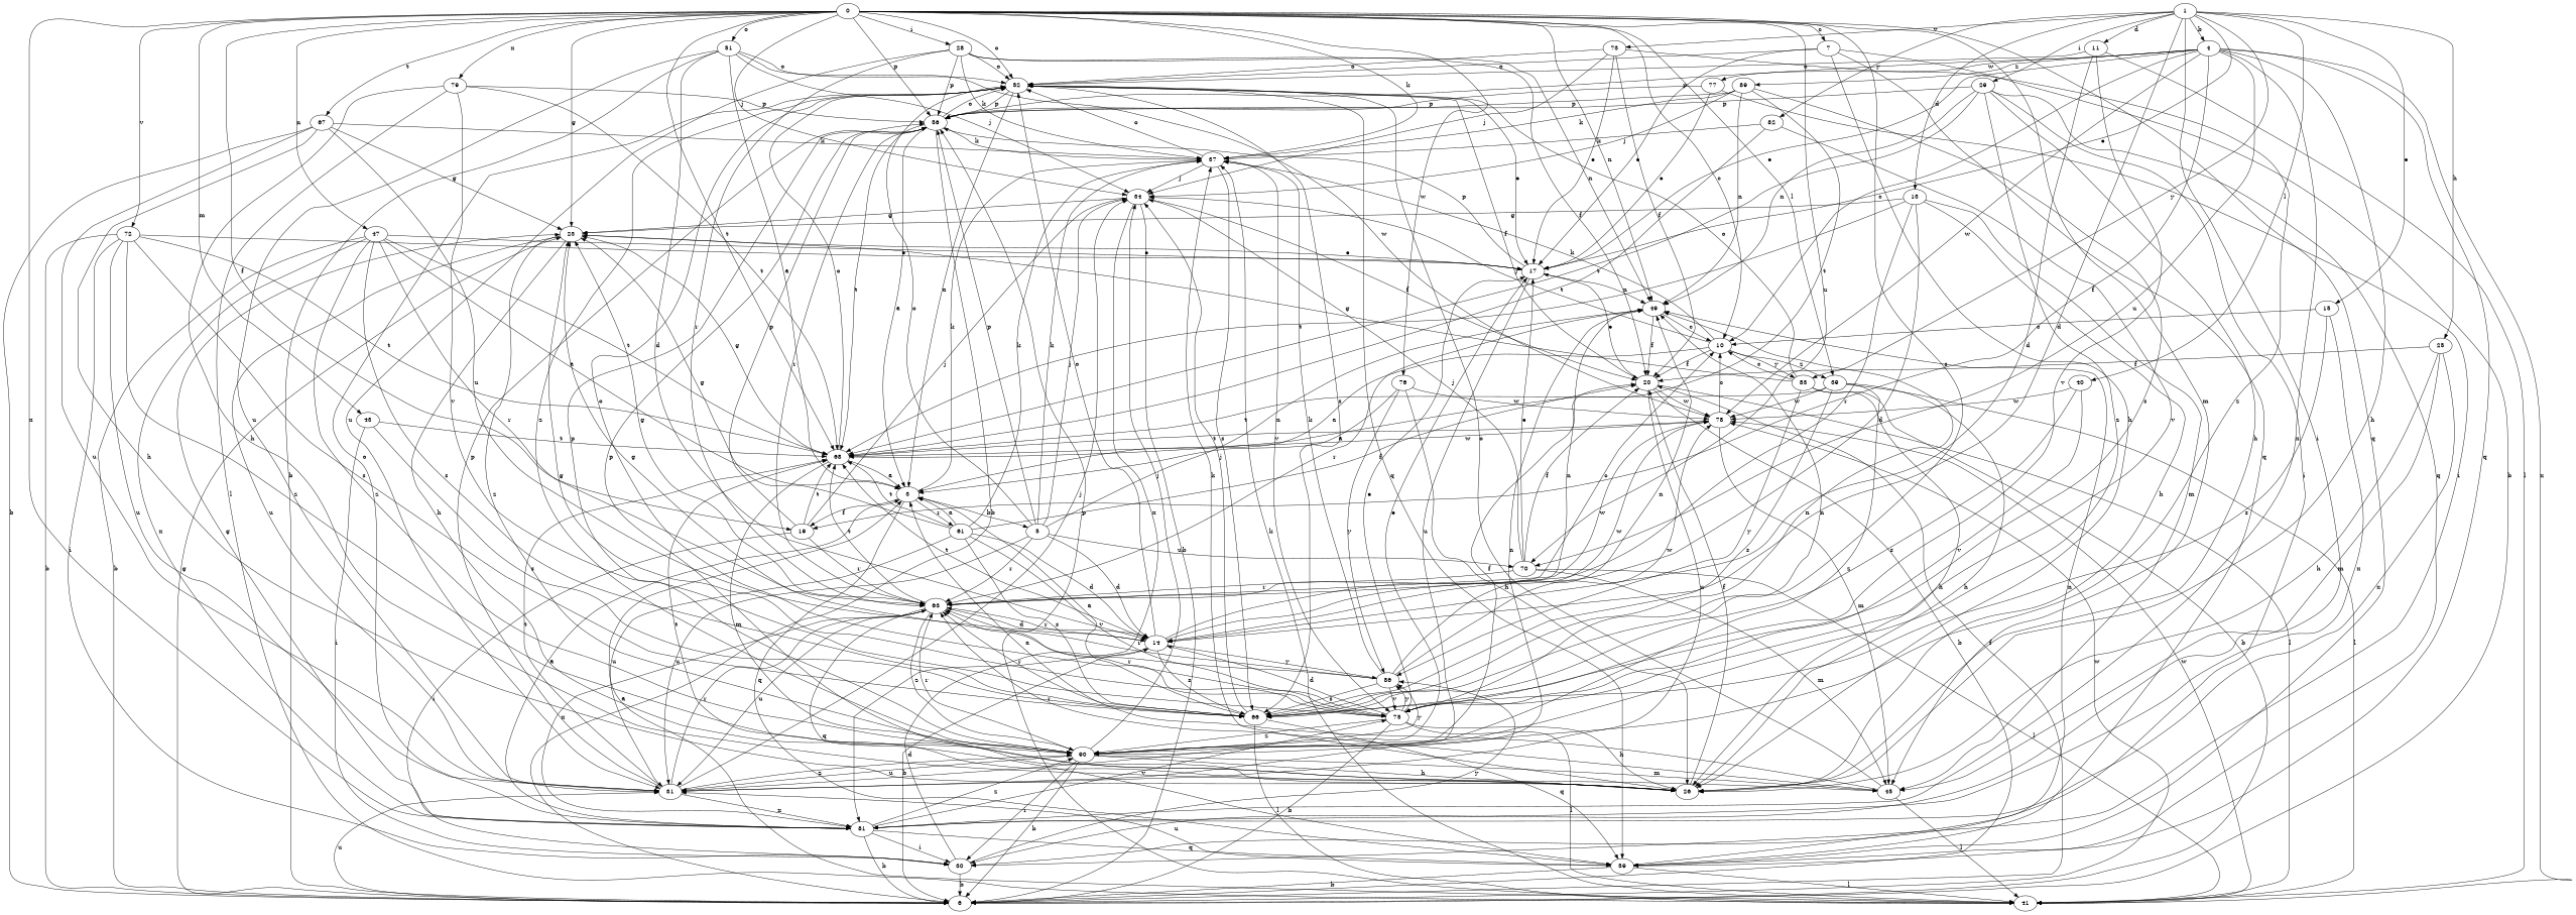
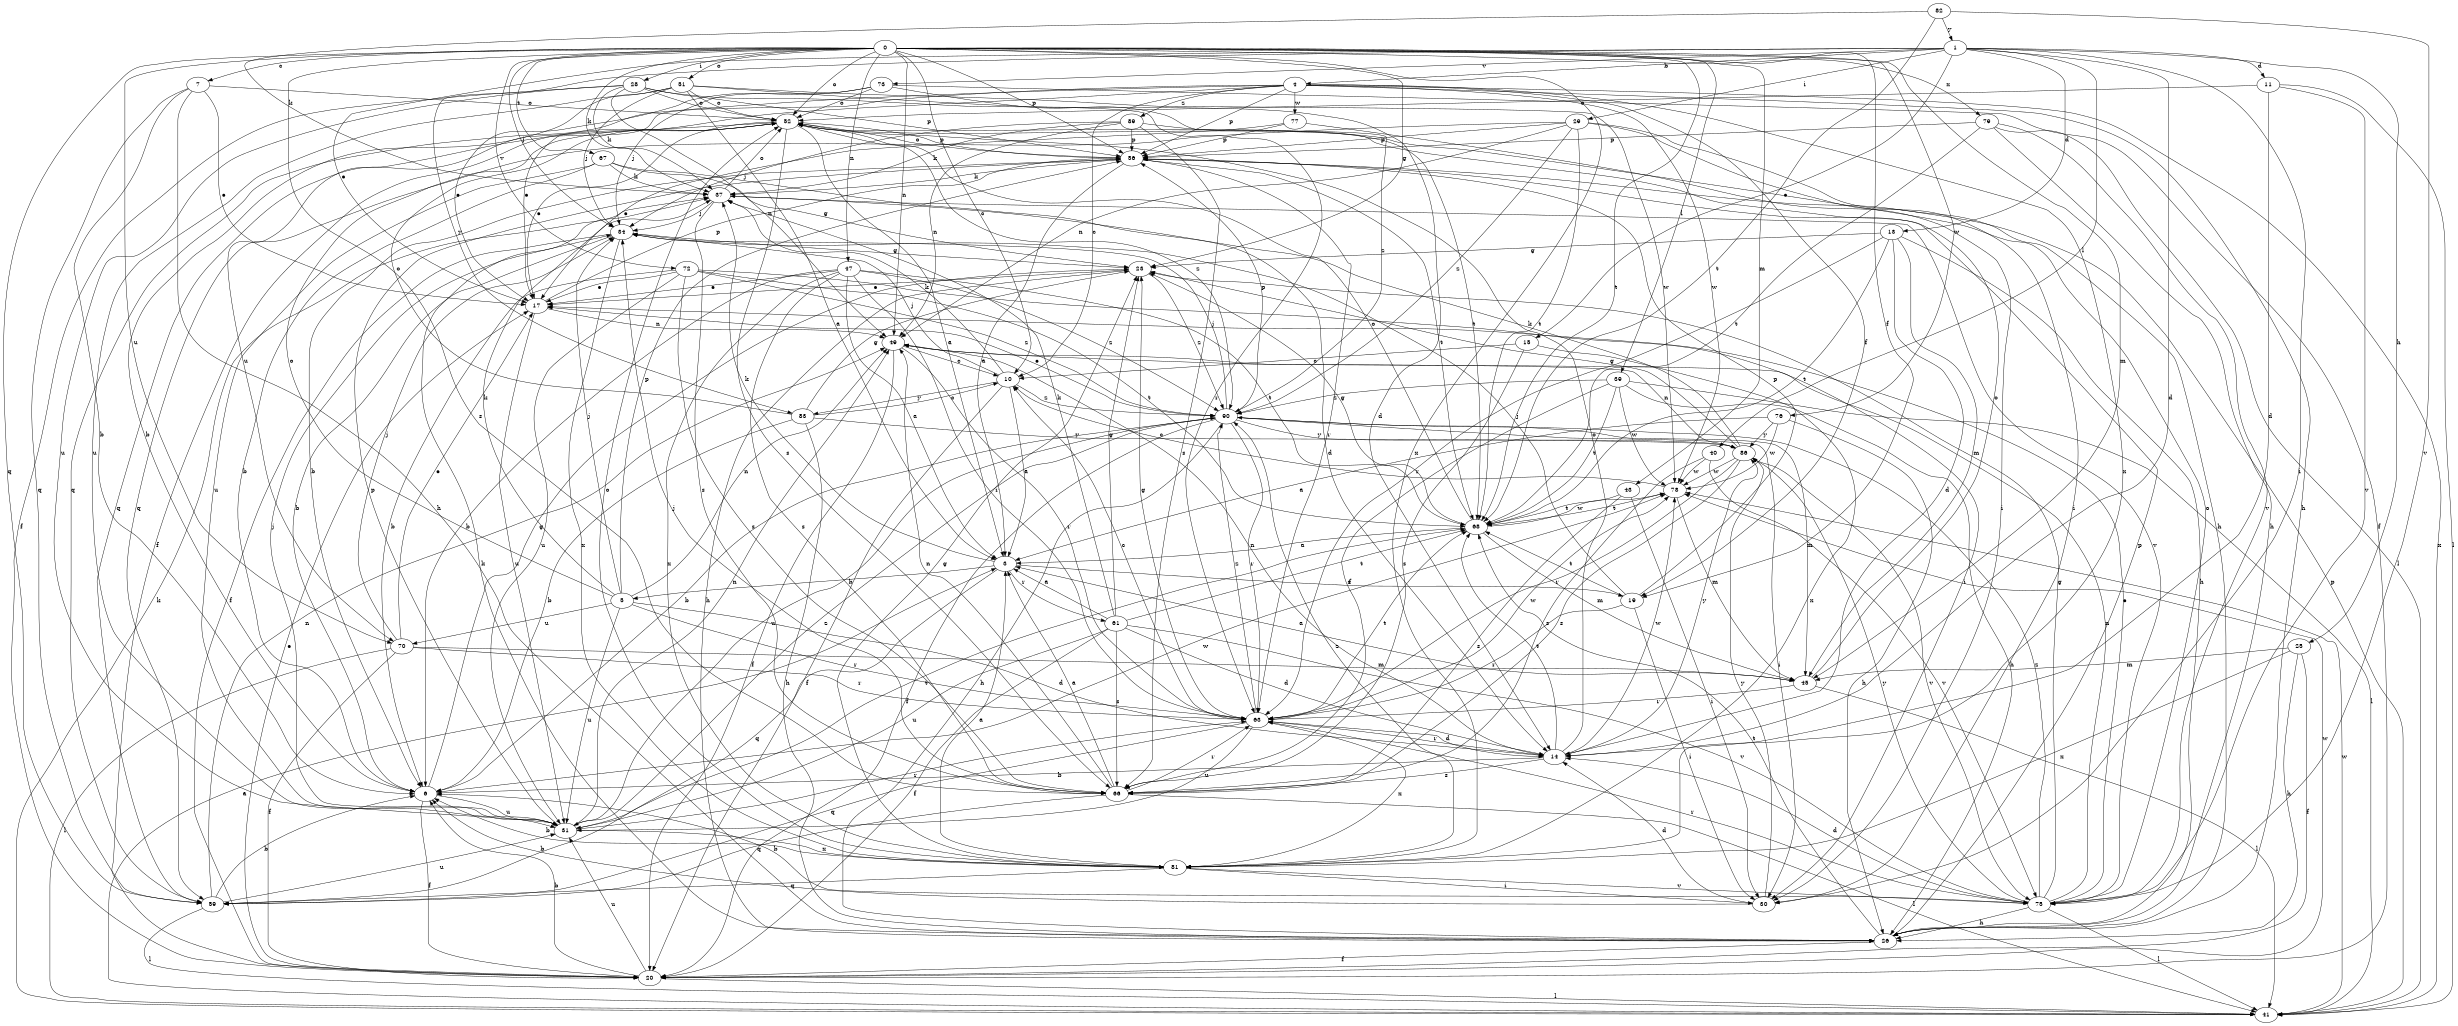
  strict digraph {
    0
    7
    10
    19
    23
    28
    34
    37
    39
    43
    45
    47
    49
    51
    52
    56
    59
    66
    67
    68
    70
    72
    76
    79
    81
    17
    26
    6
    83
    3
    20
    90
    30
    63
    n35 [label=31]
    75
    41
    78
    14
    86
    1
    4
    11
    13
    15
    25
    29
    40
    73
    82
    77
    89
    5
    61
    0 -> 7 [label=c]
    0 -> 10 [label=c]
    0 -> 19 [label=f]
    0 -> 23 [label=g]
    0 -> 28 [label=i]
    0 -> 34 [label=j]
    0 -> 37 [label=k]
    0 -> 39 [label=l]
    0 -> 43 [label=m]
    0 -> 45 [label=m]
    0 -> 47 [label=n]
    0 -> 49 [label=n]
    0 -> 51 [label=o]
    0 -> 52 [label=o]
    0 -> 56 [label=p]
    0 -> 59 [label=q]
    0 -> 66 [label=s]
    0 -> 67 [label=t]
    0 -> 68 [label=t]
    0 -> 70 [label=u]
    0 -> 72 [label=v]
    0 -> 76 [label=w]
    0 -> 79 [label=x]
    0 -> 81 [label=x]
    7 -> 52 [label=o]
    7 -> 59 [label=q]
    7 -> 17 [label=e]
    7 -> 26 [label=h]
    7 -> 6 [label=b]
    10 -> 34 [label=j]
    10 -> 37 [label=k]
    10 -> 83 [label=y]
    10 -> 3 [label=a]
    10 -> 20 [label=f]
-   10 -> 39 [label=z]
+   10 -> 90 [label=z]
    19 -> 34 [label=j]
    19 -> 56 [label=p]
    19 -> 68 [label=t]
    19 -> 30 [label=i]
    19 -> 63 [label=r]
    23 -> 17 [label=e]
    23 -> 26 [label=h]
    23 -> 90 [label=z]
-   23 -> n35 [label=u]
    28 -> 37 [label=k]
    28 -> 49 [label=n]
    28 -> 52 [label=o]
    28 -> 56 [label=p]
    28 -> 20 [label=f]
    28 -> 63 [label=r]
    28 -> n35 [label=u]
    34 -> 23 [label=g]
    34 -> 81 [label=x]
    34 -> 6 [label=b]
    34 -> 20 [label=f]
    37 -> 34 [label=j]
    37 -> 52 [label=o]
    37 -> 66 [label=s]
    37 -> 75 [label=v]
    39 -> 66 [label=s]
    39 -> 68 [label=t]
    39 -> 26 [label=h]
    39 -> 90 [label=z]
    39 -> 41 [label=l]
    39 -> 78 [label=w]
    43 -> 66 [label=s]
    43 -> 68 [label=t]
    43 -> 30 [label=i]
    45 -> 52 [label=o]
    45 -> 3 [label=a]
    45 -> 63 [label=r]
    45 -> 41 [label=l]
    47 -> 66 [label=s]
    47 -> 68 [label=t]
    47 -> 81 [label=x]
    47 -> 17 [label=e]
    47 -> 6 [label=b]
    47 -> 3 [label=a]
    47 -> 90 [label=z]
    47 -> 63 [label=r]
    49 -> 10 [label=c]
    49 -> 20 [label=f]
    49 -> 63 [label=r]
    51 -> 34 [label=j]
    51 -> 52 [label=o]
    51 -> 6 [label=b]
    51 -> 3 [label=a]
    51 -> n35 [label=u]
    51 -> 78 [label=w]
    51 -> 14 [label=d]
    52 -> 56 [label=p]
    52 -> 59 [label=q]
    52 -> 66 [label=s]
    52 -> 17 [label=e]
    52 -> 3 [label=a]
    52 -> 20 [label=f]
    52 -> 90 [label=z]
    56 -> 37 [label=k]
    56 -> 52 [label=o]
    56 -> 68 [label=t]
    56 -> 6 [label=b]
    56 -> 3 [label=a]
    56 -> 63 [label=r]
    59 -> 49 [label=n]
    59 -> 6 [label=b]
    59 -> n35 [label=u]
    59 -> 41 [label=l]
    66 -> 34 [label=j]
    66 -> 49 [label=n]
    66 -> 59 [label=q]
    66 -> 3 [label=a]
    66 -> 63 [label=r]
    66 -> 41 [label=l]
    67 -> 23 [label=g]
    67 -> 37 [label=k]
-   67 -> 26 [label=h]
    67 -> 6 [label=b]
    67 -> n35 [label=u]
-   67 -> 14 [label=u]
+   67 -> 14 [label=d]
    68 -> 23 [label=g]
    68 -> 45 [label=m]
    68 -> 52 [label=o]
    68 -> 3 [label=a]
    68 -> 78 [label=w]
    70 -> 34 [label=j]
    70 -> 45 [label=m]
    70 -> 17 [label=e]
    70 -> 20 [label=f]
    70 -> 63 [label=r]
    70 -> 41 [label=l]
    72 -> 66 [label=s]
    72 -> 68 [label=t]
    72 -> 17 [label=e]
    72 -> 6 [label=b]
    72 -> 90 [label=z]
    72 -> 30 [label=i]
    72 -> n35 [label=u]
    76 -> 26 [label=h]
    76 -> 3 [label=a]
    76 -> 78 [label=w]
    76 -> 86 [label=y]
    79 -> 56 [label=p]
    79 -> 68 [label=t]
    79 -> 26 [label=h]
    79 -> 75 [label=v]
    79 -> 41 [label=l]
    81 -> 23 [label=g]
    81 -> 52 [label=o]
    81 -> 59 [label=q]
    81 -> 6 [label=b]
    81 -> 3 [label=a]
    81 -> 90 [label=z]
    81 -> 30 [label=i]
    81 -> 75 [label=v]
    17 -> 49 [label=n]
    17 -> 56 [label=p]
    17 -> n35 [label=u]
    26 -> 37 [label=k]
    26 -> 56 [label=p]
    26 -> 68 [label=t]
    26 -> 20 [label=f]
    6 -> 23 [label=g]
    6 -> 20 [label=f]
    6 -> n35 [label=u]
    6 -> 78 [label=w]
    83 -> 10 [label=c]
    83 -> 23 [label=g]
    83 -> 52 [label=o]
    83 -> 26 [label=h]
    83 -> 6 [label=b]
    83 -> 86 [label=y]
    3 -> 19 [label=f]
    3 -> 37 [label=k]
    3 -> 59 [label=q]
    3 -> 5 [label=b]
    3 -> 61 [label=r]
    20 -> 17 [label=e]
    20 -> 6 [label=b]
    20 -> n35 [label=u]
    20 -> 41 [label=l]
    20 -> 78 [label=w]
    90 -> 34 [label=j]
    90 -> 45 [label=m]
    90 -> 56 [label=p]
    90 -> 17 [label=e]
    90 -> 26 [label=h]
    90 -> 6 [label=b]
    90 -> 20 [label=f]
    90 -> 30 [label=i]
    90 -> 63 [label=r]
    90 -> n35 [label=u]
    90 -> 86 [label=y]
    30 -> 6 [label=b]
    30 -> 14 [label=d]
    30 -> 86 [label=y]
    63 -> 10 [label=c]
    63 -> 23 [label=g]
    63 -> 59 [label=q]
    63 -> 68 [label=t]
    63 -> 81 [label=x]
    63 -> 90 [label=z]
    63 -> n35 [label=u]
    63 -> 78 [label=w]
    63 -> 14 [label=d]
    n35 -> 34 [label=j]
    n35 -> 49 [label=n]
    n35 -> 56 [label=p]
    n35 -> 68 [label=t]
    n35 -> 81 [label=x]
    n35 -> 90 [label=z]
    n35 -> 63 [label=r]
    75 -> 23 [label=g]
    75 -> 49 [label=n]
    75 -> 52 [label=o]
    75 -> 17 [label=e]
    75 -> 26 [label=h]
    75 -> 6 [label=b]
    75 -> 90 [label=z]
    75 -> 63 [label=r]
    75 -> 41 [label=l]
    75 -> 14 [label=d]
    75 -> 86 [label=y]
    41 -> 37 [label=k]
    41 -> 56 [label=p]
    41 -> 3 [label=a]
    41 -> 78 [label=w]
    78 -> 10 [label=c]
    78 -> 45 [label=m]
    78 -> 68 [label=t]
    14 -> 49 [label=n]
    14 -> 52 [label=o]
    14 -> 66 [label=s]
    14 -> 68 [label=t]
    14 -> 6 [label=b]
    14 -> 63 [label=r]
    14 -> 78 [label=w]
    14 -> 86 [label=y]
    86 -> 23 [label=g]
    86 -> 37 [label=k]
    86 -> 49 [label=n]
    86 -> 66 [label=s]
    86 -> 63 [label=r]
    86 -> 75 [label=v]
    86 -> 78 [label=w]
    1 -> 17 [label=e]
    1 -> 83 [label=y]
    1 -> 30 [label=i]
    1 -> 14 [label=d]
    1 -> 4 [label=b]
    1 -> 11 [label=d]
    1 -> 13 [label=d]
    1 -> 15 [label=e]
    1 -> 25 [label=h]
    1 -> 29 [label=i]
    1 -> 40 [label=l]
    1 -> 73 [label=v]
-   1 -> 82 [label=y]
+   82 -> 1 [label=y]
    4 -> 10 [label=c]
    4 -> 19 [label=f]
    4 -> 56 [label=p]
    4 -> 59 [label=q]
    4 -> 70 [label=u]
    4 -> 81 [label=x]
    4 -> 17 [label=e]
    4 -> 26 [label=h]
    4 -> 41 [label=x]
    4 -> 78 [label=w]
    4 -> 77 [label=w]
    4 -> 89 [label=z]
    11 -> 52 [label=o]
    11 -> 75 [label=v]
    11 -> 41 [label=l]
    11 -> 14 [label=d]
    13 -> 23 [label=g]
    13 -> 45 [label=m]
    13 -> 68 [label=t]
    13 -> 26 [label=h]
    13 -> 63 [label=r]
    13 -> 14 [label=d]
    15 -> 10 [label=c]
    15 -> 66 [label=s]
    15 -> 81 [label=x]
    25 -> 45 [label=m]
    25 -> 81 [label=x]
    25 -> 26 [label=h]
    25 -> 20 [label=f]
    29 -> 49 [label=n]
    29 -> 56 [label=p]
    29 -> 59 [label=q]
    29 -> 68 [label=t]
    29 -> 26 [label=h]
    29 -> 90 [label=z]
    29 -> 30 [label=i]
    40 -> 66 [label=s]
    40 -> 75 [label=v]
    40 -> 78 [label=w]
    73 -> 34 [label=j]
    73 -> 52 [label=o]
    73 -> 17 [label=e]
    73 -> 20 [label=f]
    73 -> 90 [label=z]
    82 -> 37 [label=k]
    82 -> 68 [label=t]
    82 -> 75 [label=v]
    77 -> 56 [label=p]
    77 -> 17 [label=e]
    77 -> 30 [label=i]
    89 -> 34 [label=j]
    89 -> 37 [label=k]
    89 -> 49 [label=n]
    89 -> 56 [label=p]
    89 -> 66 [label=s]
    89 -> 68 [label=t]
    5 -> 34 [label=j]
    5 -> 37 [label=k]
    5 -> 49 [label=n]
    5 -> 52 [label=o]
    5 -> 56 [label=p]
    5 -> 70 [label=u]
    5 -> 63 [label=r]
    5 -> n35 [label=u]
    5 -> 14 [label=d]
    61 -> 23 [label=g]
    61 -> 37 [label=k]
    61 -> 66 [label=s]
    61 -> 68 [label=t]
    61 -> 3 [label=a]
    61 -> 20 [label=f]
    61 -> n35 [label=u]
    61 -> 75 [label=v]
    61 -> 14 [label=d]
  }
